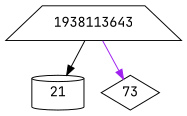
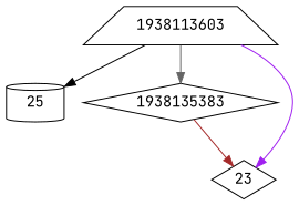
  strict digraph {
    fontname="JetBrains Mono"
    node [fontname="JetBrains Mono" shape=diamond]
    edge [fontname="JetBrains Mono"]
-   1938113603 [shape=trapezium label=1938113643]
-   21 [shape=cylinder]
-   23 [label=73]
+   1938113603 [shape=trapezium]
+   21 [shape=cylinder label=25]
+   1938135383
+   23
    1938113603 -> 21 [color=black]
+   1938113603 -> 1938135383 [color=gray40]
    1938113603 -> 23 [color=purple]
+   1938135383 -> 23 [color=brown]
  }
